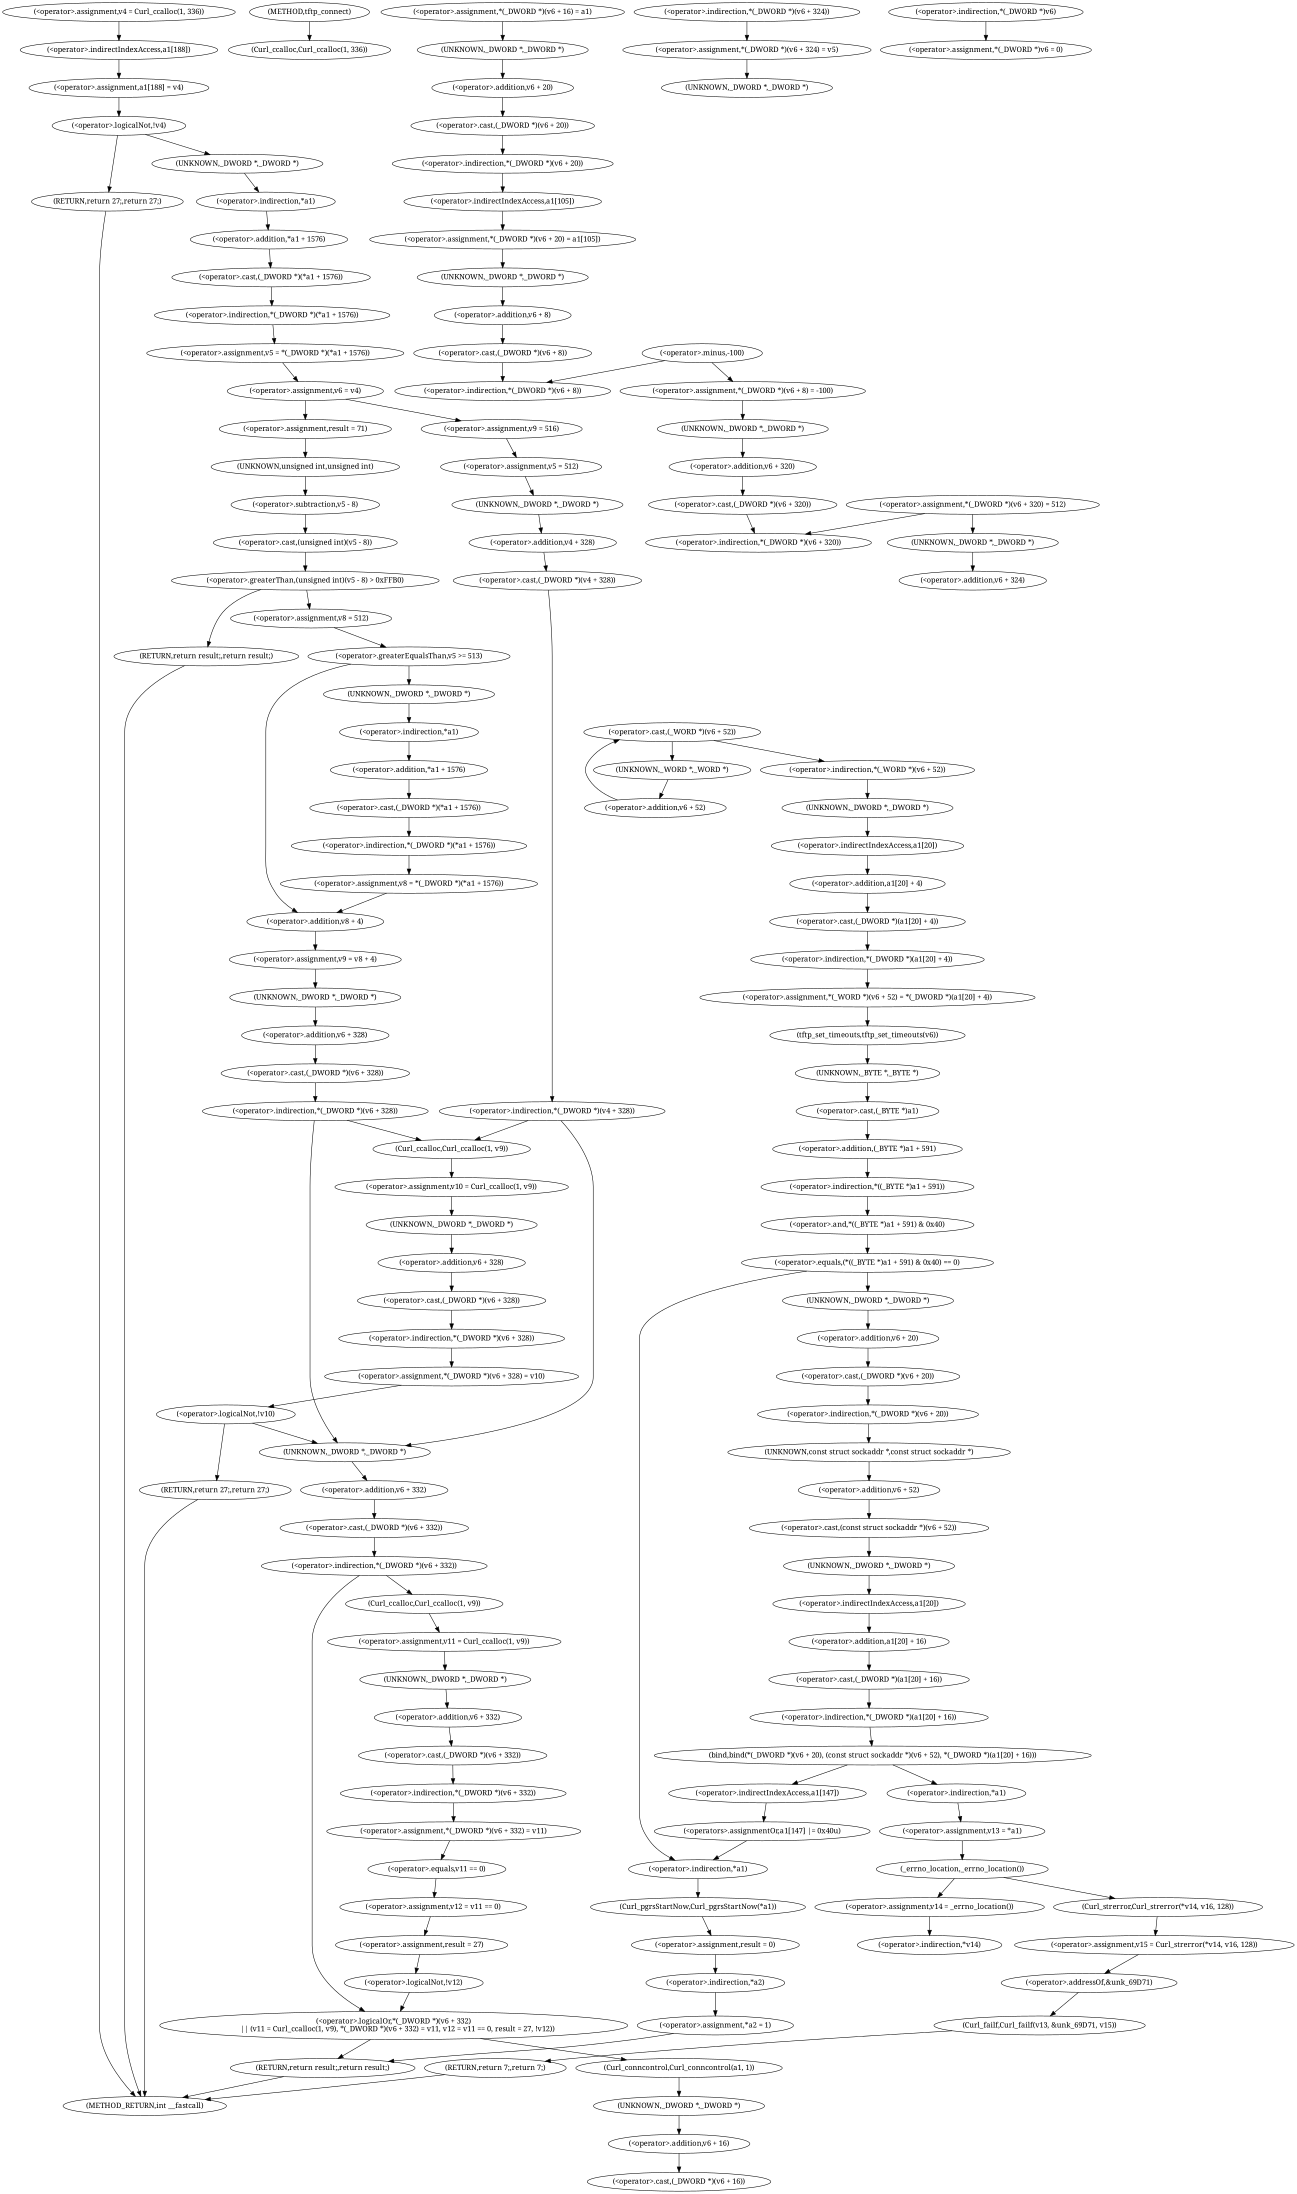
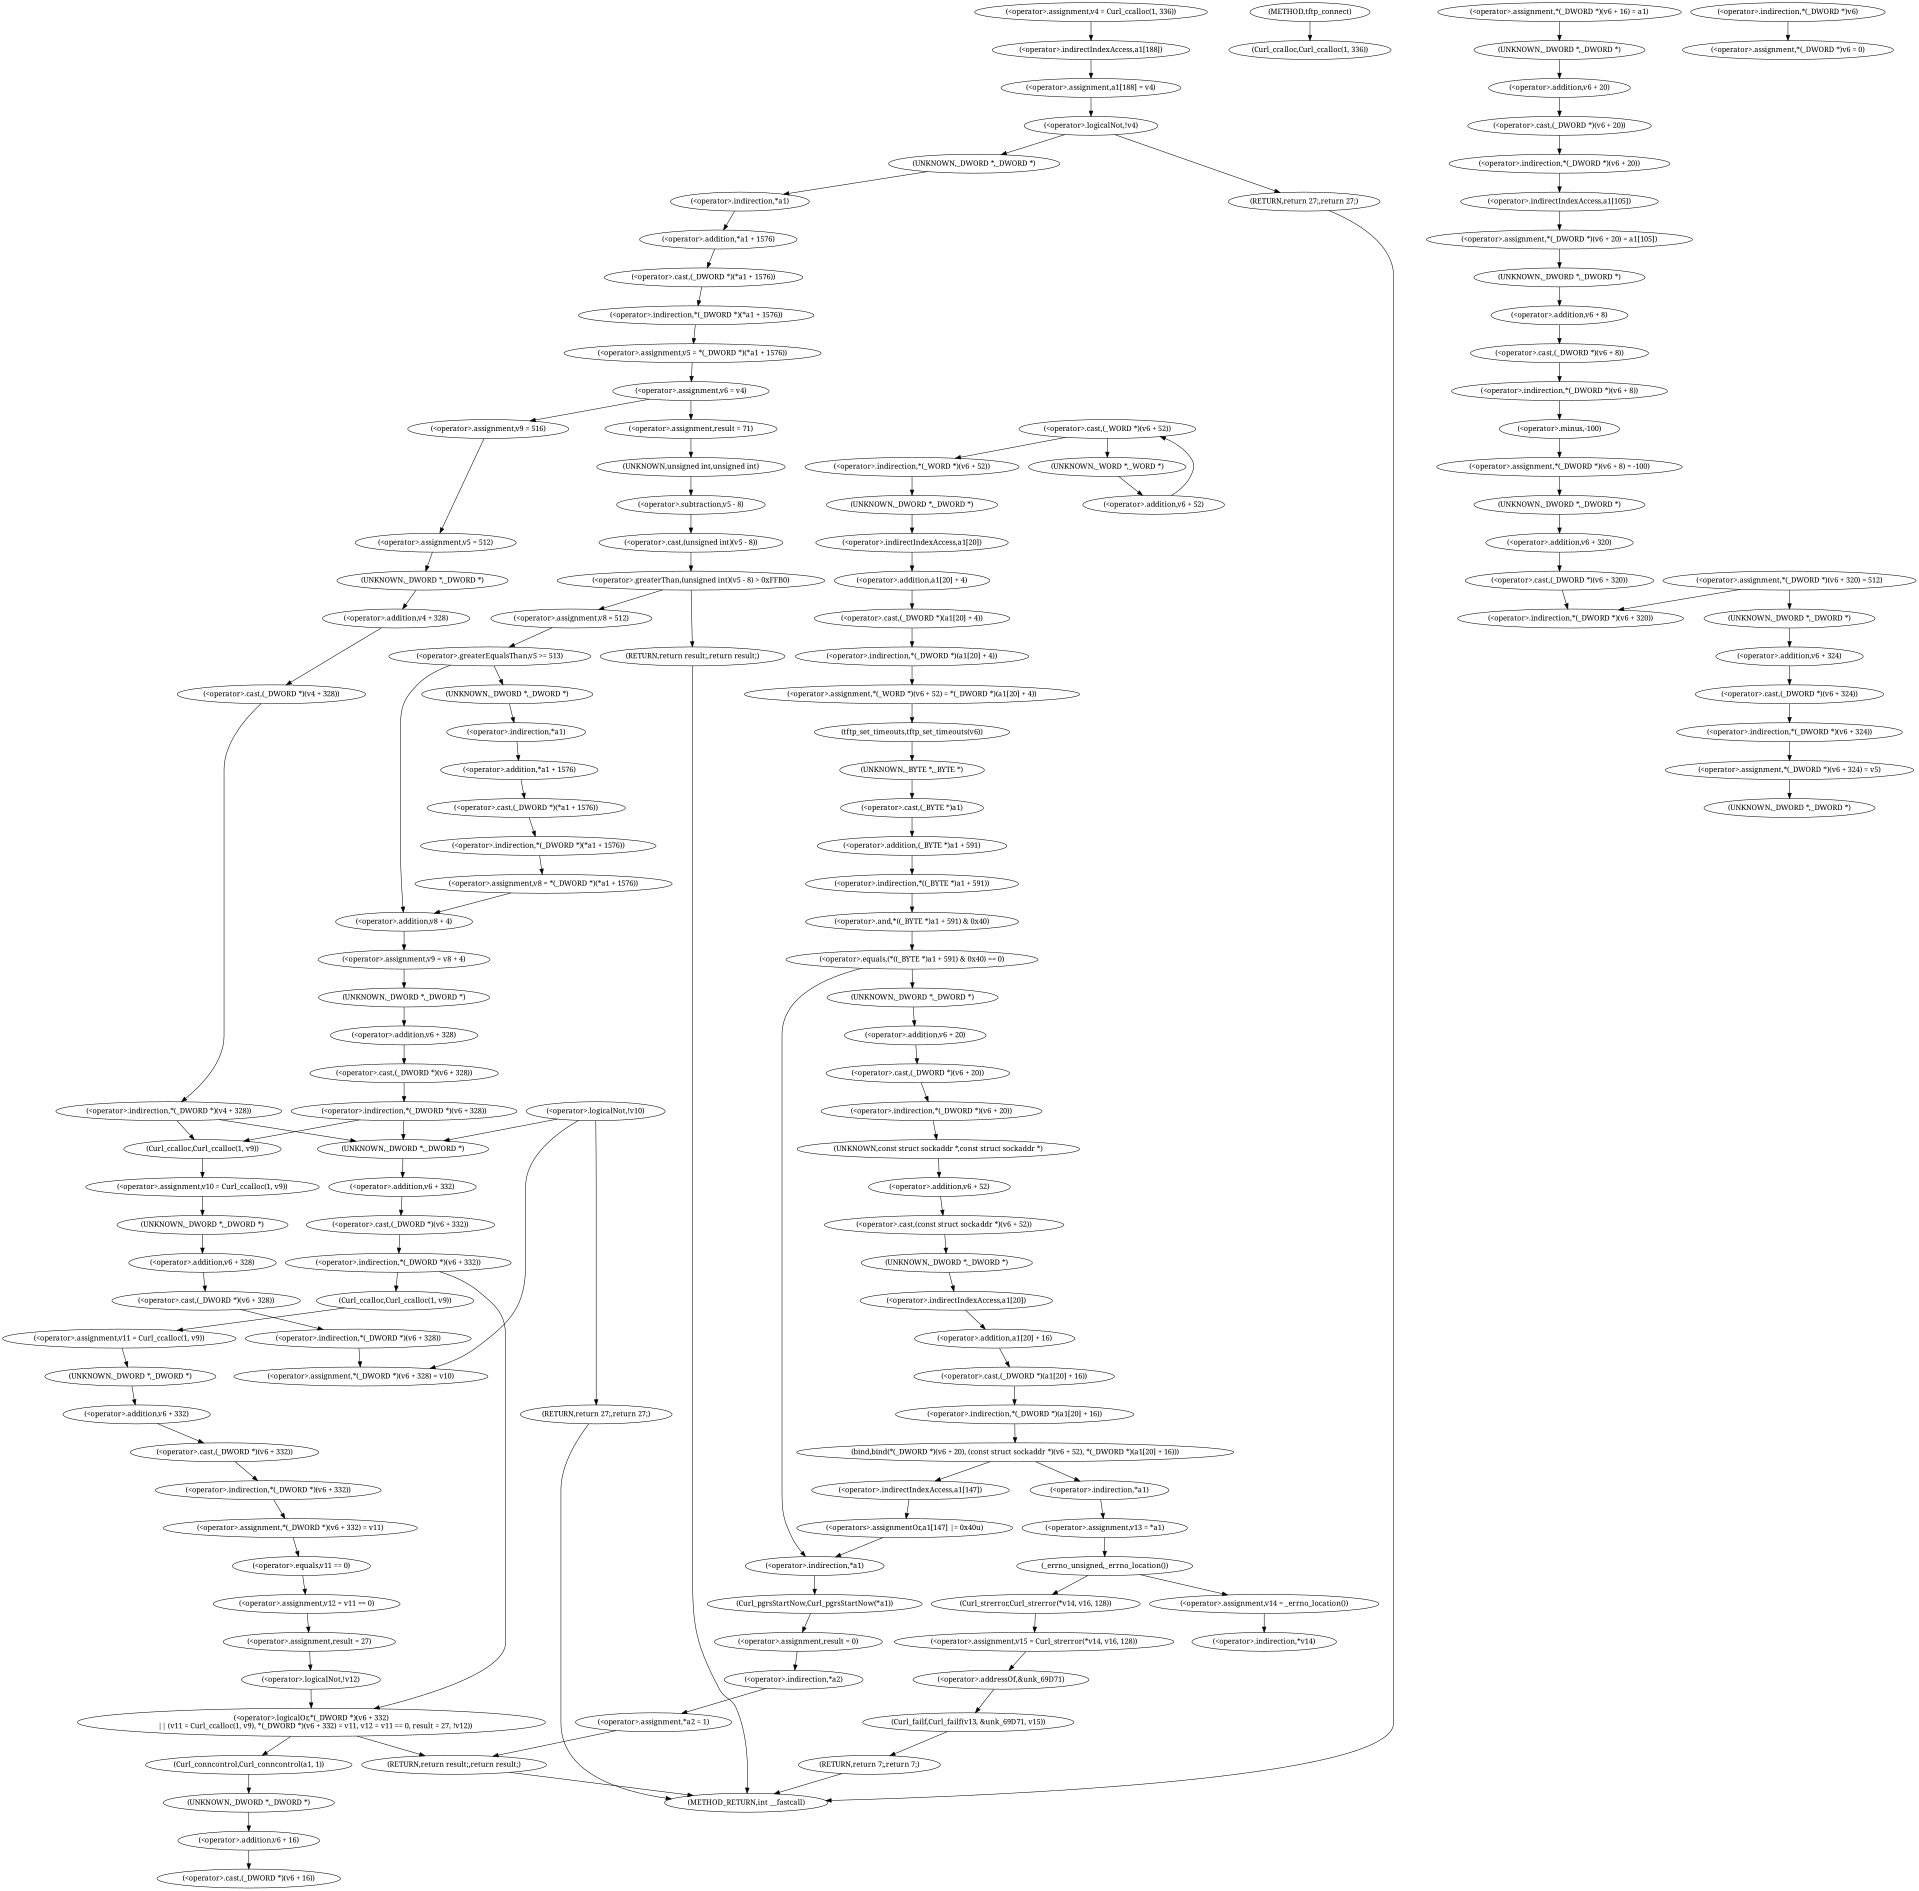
  digraph {
    fontname="Noto Serif"
    node [fontname="Noto Serif"]
    edge [fontname="Noto Serif"]
    n1 [label="(<operator>.assignment,v4 = Curl_ccalloc(1, 336))"]
    n2 [label="(<operator>.indirectIndexAccess,a1[188])"]
    n3 [label="(<operator>.assignment,a1[188] = v4)"]
    n4 [label="(Curl_ccalloc,Curl_ccalloc(1, 336))"]
    n5 [label="(<operator>.logicalNot,!v4)"]
    n6 [label="(RETURN,return 27;,return 27;)"]
    n7 [label="(UNKNOWN,_DWORD *,_DWORD *)"]
    n8 [label="(METHOD_RETURN,int __fastcall)"]
    n9 [label="(<operator>.indirection,*a1)"]
    n10 [label="(<operator>.assignment,v5 = *(_DWORD *)(*a1 + 1576))"]
    n11 [label="(<operator>.assignment,v6 = v4)"]
    n12 [label="(<operator>.assignment,result = 71)"]
    n13 [label="(<operator>.assignment,v9 = 516)"]
    n14 [label="(<operator>.indirection,*(_DWORD *)(*a1 + 1576))"]
    n15 [label="(<operator>.cast,(_DWORD *)(*a1 + 1576))"]
    n16 [label="(<operator>.addition,*a1 + 1576)"]
    n17 [label="(UNKNOWN,unsigned int,unsigned int)"]
    n18 [label="(<operator>.assignment,v5 = 512)"]
    n19 [label="(<operator>.subtraction,v5 - 8)"]
    n20 [label="(<operator>.greaterThan,(unsigned int)(v5 - 8) > 0xFFB0)"]
    n21 [label="(RETURN,return result;,return result;)"]
    n22 [label="(<operator>.assignment,v8 = 512)"]
    n23 [label="(<operator>.greaterEqualsThan,v5 >= 513)"]
    n24 [label="(<operator>.cast,(unsigned int)(v5 - 8))"]
    n25 [label="(UNKNOWN,_DWORD *,_DWORD *)"]
    n26 [label="(<operator>.addition,v8 + 4)"]
    n27 [label="(<operator>.indirection,*a1)"]
    n28 [label="(<operator>.assignment,v9 = v8 + 4)"]
    n29 [label="(<operator>.assignment,v8 = *(_DWORD *)(*a1 + 1576))"]
    n30 [label="(<operator>.indirection,*(_DWORD *)(*a1 + 1576))"]
    n31 [label="(<operator>.cast,(_DWORD *)(*a1 + 1576))"]
    n32 [label="(<operator>.addition,*a1 + 1576)"]
    n33 [label="(UNKNOWN,_DWORD *,_DWORD *)"]
    n34 [label="(<operator>.addition,v6 + 328)"]
    n35 [label="(<operator>.indirection,*(_DWORD *)(v6 + 328))"]
    n36 [label="(Curl_ccalloc,Curl_ccalloc(1, v9))"]
    n37 [label="(UNKNOWN,_DWORD *,_DWORD *)"]
    n38 [label="(<operator>.assignment,v10 = Curl_ccalloc(1, v9))"]
    n39 [label="(<operator>.addition,v6 + 332)"]
    n40 [label="(<operator>.cast,(_DWORD *)(v6 + 328))"]
    n41 [label="(UNKNOWN,_DWORD *,_DWORD *)"]
    n42 [label="(<operator>.addition,v4 + 328)"]
    n43 [label="(<operator>.indirection,*(_DWORD *)(v4 + 328))"]
    n44 [label="(<operator>.cast,(_DWORD *)(v4 + 328))"]
    n45 [label="(UNKNOWN,_DWORD *,_DWORD *)"]
    n46 [label="(<operator>.addition,v6 + 328)"]
    n47 [label="(<operator>.assignment,*(_DWORD *)(v6 + 328) = v10)"]
    n48 [label="(<operator>.logicalNot,!v10)"]
    n49 [label="(RETURN,return 27;,return 27;)"]
    n50 [label="(<operator>.indirection,*(_DWORD *)(v6 + 328))"]
    n51 [label="(<operator>.cast,(_DWORD *)(v6 + 328))"]
    n52 [label="(<operator>.logicalOr,*(_DWORD *)(v6 + 332)\n    || (v11 = Curl_ccalloc(1, v9), *(_DWORD *)(v6 + 332) = v11, v12 = v11 == 0, result = 27, !v12))"]
    n53 [label="(Curl_conncontrol,Curl_conncontrol(a1, 1))"]
    n54 [label="(RETURN,return result;,return result;)"]
    n55 [label="(UNKNOWN,_DWORD *,_DWORD *)"]
    n56 [label="(<operator>.indirection,*(_DWORD *)(v6 + 332))"]
    n57 [label="(Curl_ccalloc,Curl_ccalloc(1, v9))"]
    n58 [label="(<operator>.assignment,v11 = Curl_ccalloc(1, v9))"]
    n59 [label="(<operator>.cast,(_DWORD *)(v6 + 332))"]
    n60 [label="(UNKNOWN,_DWORD *,_DWORD *)"]
    n61 [label="(<operator>.addition,v6 + 332)"]
    n62 [label="(<operator>.assignment,*(_DWORD *)(v6 + 332) = v11)"]
    n63 [label="(<operator>.equals,v11 == 0)"]
    n64 [label="(<operator>.assignment,v12 = v11 == 0)"]
    n65 [label="(<operator>.indirection,*(_DWORD *)(v6 + 332))"]
    n66 [label="(<operator>.cast,(_DWORD *)(v6 + 332))"]
    n67 [label="(<operator>.assignment,result = 27)"]
    n68 [label="(<operator>.logicalNot,!v12)"]
    n69 [label="(<operator>.addition,v6 + 16)"]
    n70 [label="(<operator>.assignment,*(_DWORD *)(v6 + 16) = a1)"]
    n71 [label="(UNKNOWN,_DWORD *,_DWORD *)"]
    n72 [label="(<operator>.addition,v6 + 20)"]
    n73 [label="(<operator>.cast,(_DWORD *)(v6 + 16))"]
    n74 [label="(<operator>.assignment,*(_DWORD *)(v6 + 20) = a1[105])"]
    n75 [label="(UNKNOWN,_DWORD *,_DWORD *)"]
    n76 [label="(<operator>.addition,v6 + 8)"]
    n77 [label="(<operator>.indirection,*(_DWORD *)(v6 + 20))"]
    n78 [label="(<operator>.indirectIndexAccess,a1[105])"]
    n79 [label="(<operator>.cast,(_DWORD *)(v6 + 20))"]
    n80 [label="(<operator>.assignment,*(_DWORD *)(v6 + 8) = -100)"]
    n81 [label="(UNKNOWN,_DWORD *,_DWORD *)"]
    n82 [label="(<operator>.addition,v6 + 320)"]
    n83 [label="(<operator>.indirection,*(_DWORD *)(v6 + 8))"]
    n84 [label="(<operator>.minus,-100)"]
    n85 [label="(<operator>.cast,(_DWORD *)(v6 + 8))"]
    n86 [label="(<operator>.assignment,*(_DWORD *)(v6 + 320) = 512)"]
    n87 [label="(UNKNOWN,_DWORD *,_DWORD *)"]
    n88 [label="(<operator>.indirection,*(_DWORD *)(v6 + 320))"]
    n89 [label="(<operator>.addition,v6 + 324)"]
    n90 [label="(<operator>.cast,(_DWORD *)(v6 + 320))"]
    n91 [label="(<operator>.assignment,*(_DWORD *)(v6 + 324) = v5)"]
    n92 [label="(UNKNOWN,_DWORD *,_DWORD *)"]
    n93 [label="(<operator>.indirection,*(_DWORD *)(v6 + 324))"]
+   n94 [label="(<operator>.cast,(_DWORD *)(v6 + 324))"]
    n95 [label="(<operator>.assignment,*(_DWORD *)v6 = 0)"]
    n96 [label="(UNKNOWN,_WORD *,_WORD *)"]
    n97 [label="(<operator>.addition,v6 + 52)"]
    n98 [label="(<operator>.indirection,*(_DWORD *)v6)"]
    n99 [label="(<operator>.assignment,*(_WORD *)(v6 + 52) = *(_DWORD *)(a1[20] + 4))"]
    n100 [label="(tftp_set_timeouts,tftp_set_timeouts(v6))"]
    n101 [label="(UNKNOWN,_BYTE *,_BYTE *)"]
    n102 [label="(<operator>.indirection,*(_WORD *)(v6 + 52))"]
    n103 [label="(UNKNOWN,_DWORD *,_DWORD *)"]
    n104 [label="(<operator>.indirectIndexAccess,a1[20])"]
    n105 [label="(<operator>.cast,(_WORD *)(v6 + 52))"]
    n106 [label="(<operator>.indirection,*(_DWORD *)(a1[20] + 4))"]
    n107 [label="(<operator>.cast,(_DWORD *)(a1[20] + 4))"]
    n108 [label="(<operator>.addition,a1[20] + 4)"]
    n109 [label="(<operator>.cast,(_BYTE *)a1)"]
    n110 [label="(<operator>.equals,(*((_BYTE *)a1 + 591) & 0x40) == 0)"]
    n111 [label="(UNKNOWN,_DWORD *,_DWORD *)"]
    n112 [label="(<operator>.indirection,*a1)"]
    n113 [label="(<operator>.addition,v6 + 20)"]
    n114 [label="(Curl_pgrsStartNow,Curl_pgrsStartNow(*a1))"]
    n115 [label="(<operator>.and,*((_BYTE *)a1 + 591) & 0x40)"]
    n116 [label="(<operator>.indirection,*((_BYTE *)a1 + 591))"]
    n117 [label="(<operator>.addition,(_BYTE *)a1 + 591)"]
    n118 [label="(bind,bind(*(_DWORD *)(v6 + 20), (const struct sockaddr *)(v6 + 52), *(_DWORD *)(a1[20] + 16)))"]
    n119 [label="(<operator>.indirection,*a1)"]
    n120 [label="(<operator>.indirectIndexAccess,a1[147])"]
    n121 [label="(<operator>.assignment,v13 = *a1)"]
    n122 [label="(<operators>.assignmentOr,a1[147] |= 0x40u)"]
    n123 [label="(<operator>.indirection,*(_DWORD *)(v6 + 20))"]
    n124 [label="(UNKNOWN,const struct sockaddr *,const struct sockaddr *)"]
    n125 [label="(<operator>.addition,v6 + 52)"]
    n126 [label="(<operator>.cast,(_DWORD *)(v6 + 20))"]
    n127 [label="(<operator>.cast,(const struct sockaddr *)(v6 + 52))"]
    n128 [label="(UNKNOWN,_DWORD *,_DWORD *)"]
    n129 [label="(<operator>.indirectIndexAccess,a1[20])"]
    n130 [label="(<operator>.indirection,*(_DWORD *)(a1[20] + 16))"]
    n131 [label="(<operator>.cast,(_DWORD *)(a1[20] + 16))"]
    n132 [label="(<operator>.addition,a1[20] + 16)"]
-   n133 [label="(_errno_location,_errno_location())"]
+   n133 [label="(_errno_unsigned,_errno_location())"]
    n134 [label="(<operator>.assignment,v14 = _errno_location())"]
    n135 [label="(Curl_strerror,Curl_strerror(*v14, v16, 128))"]
    n136 [label="(<operator>.indirection,*v14)"]
    n137 [label="(<operator>.assignment,v15 = Curl_strerror(*v14, v16, 128))"]
    n138 [label="(<operator>.addressOf,&unk_69D71)"]
    n139 [label="(Curl_failf,Curl_failf(v13, &unk_69D71, v15))"]
    n140 [label="(RETURN,return 7;,return 7;)"]
    n141 [label="(<operator>.assignment,result = 0)"]
    n142 [label="(<operator>.indirection,*a2)"]
    n143 [label="(<operator>.assignment,*a2 = 1)"]
    n144 [label="(METHOD,tftp_connect)"]
    n1 -> n2
    n2 -> n3
    n3 -> n5
    n5 -> n6
    n5 -> n7
    n6 -> n8
    n7 -> n9
    n9 -> n16
    n10 -> n11
    n11 -> n12
    n11 -> n13
    n12 -> n17
    n13 -> n18
    n14 -> n10
    n15 -> n14
    n16 -> n15
    n17 -> n19
    n18 -> n41
    n19 -> n24
    n20 -> n21
    n20 -> n22
    n21 -> n8
    n22 -> n23
    n23 -> n25
    n23 -> n26
    n24 -> n20
    n25 -> n27
    n26 -> n28
    n27 -> n32
    n28 -> n33
    n29 -> n26
    n30 -> n29
    n31 -> n30
    n32 -> n31
    n33 -> n34
    n34 -> n40
    n35 -> n36
    n35 -> n37
    n36 -> n38
    n37 -> n39
    n38 -> n45
    n39 -> n59
    n40 -> n35
    n41 -> n42
    n42 -> n44
    n43 -> n36
    n43 -> n37
    n44 -> n43
    n45 -> n46
    n46 -> n51
-   n47 -> n48
+   n48 -> n47
    n48 -> n37
    n48 -> n49
    n49 -> n8
    n50 -> n47
    n51 -> n50
    n52 -> n53
    n52 -> n54
    n53 -> n55
    n54 -> n8
    n55 -> n69
    n56 -> n52
    n56 -> n57
    n57 -> n58
    n58 -> n60
    n59 -> n56
    n60 -> n61
    n61 -> n66
    n62 -> n63
    n63 -> n64
    n64 -> n67
    n65 -> n62
    n66 -> n65
    n67 -> n68
    n68 -> n52
    n69 -> n73
    n70 -> n71
    n71 -> n72
    n72 -> n79
    n74 -> n75
    n75 -> n76
    n76 -> n85
    n77 -> n78
    n78 -> n74
    n79 -> n77
    n80 -> n81
    n81 -> n82
    n82 -> n90
-   n84 -> n83
+   n83 -> n84
    n84 -> n80
    n85 -> n83
    n86 -> n87
    n86 -> n88
    n87 -> n89
+   n89 -> n94
    n90 -> n88
    n91 -> n92
    n93 -> n91
+   n94 -> n93
    n96 -> n97
    n97 -> n105
    n98 -> n95
    n99 -> n100
    n100 -> n101
    n101 -> n109
    n102 -> n103
    n103 -> n104
    n104 -> n108
    n105 -> n96
    n105 -> n102
    n106 -> n99
    n107 -> n106
    n108 -> n107
    n109 -> n117
    n110 -> n111
    n110 -> n112
    n111 -> n113
    n112 -> n114
    n113 -> n126
    n114 -> n141
    n115 -> n110
    n116 -> n115
    n117 -> n116
    n118 -> n119
    n118 -> n120
    n119 -> n121
    n120 -> n122
    n121 -> n133
    n122 -> n112
    n123 -> n124
    n124 -> n125
    n125 -> n127
    n126 -> n123
    n127 -> n128
    n128 -> n129
    n129 -> n132
    n130 -> n118
    n131 -> n130
    n132 -> n131
    n133 -> n134
    n133 -> n135
    n134 -> n136
    n135 -> n137
    n137 -> n138
    n138 -> n139
    n139 -> n140
    n140 -> n8
    n141 -> n142
    n142 -> n143
    n143 -> n54
    n144 -> n4
  }
